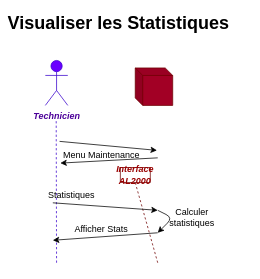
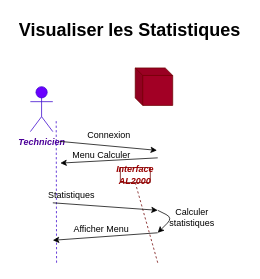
  <mxCell id="0" />
  <mxCell id="1" parent="0" />
- <mxCell id="2" value="&lt;h1&gt;Visualiser les Statistiques&lt;/h1&gt;" style="text;html=1;strokeColor=none;fillColor=none;spacing=5;spacingTop=-20;whiteSpace=wrap;overflow=hidden;rounded=0;" vertex="1" parent="1"><mxGeometry x="5" y="10" width="305" height="50" as="geometry" /></mxCell>
- <mxCell id="3" value="Technicien" style="shape=umlActor;verticalLabelPosition=bottom;verticalAlign=top;html=1;outlineConnect=0;fontStyle=3;fillColor=#6a00ff;strokeColor=#3700CC;fontColor=#4C0099;" vertex="1" parent="1"><mxGeometry x="60" y="80" width="30" height="60" as="geometry" /></mxCell>
+ <mxCell id="2" value="&lt;h1&gt;Visualiser les Statistiques&lt;/h1&gt;" style="text;html=1;strokeColor=none;fillColor=none;spacing=5;spacingTop=-20;whiteSpace=wrap;overflow=hidden;rounded=0;" vertex="1" parent="1"><mxGeometry x="20" y="20" width="305" height="50" as="geometry" /></mxCell>
+ <mxCell id="3" value="Technicien" style="shape=umlActor;verticalLabelPosition=bottom;verticalAlign=top;html=1;outlineConnect=0;fontStyle=3;fillColor=#6a00ff;strokeColor=#3700CC;fontColor=#4C0099;" vertex="1" parent="1"><mxGeometry x="40" y="115" width="30" height="60" as="geometry" /></mxCell>
  <mxCell id="4" value="" style="shape=cube;whiteSpace=wrap;html=1;boundedLbl=1;backgroundOutline=1;darkOpacity=0.05;darkOpacity2=0.1;size=10;fontStyle=3;fillColor=#a20025;strokeColor=#6F0000;fontColor=#ffffff;" vertex="1" parent="1"><mxGeometry x="180" y="90" width="50" height="50" as="geometry" /></mxCell>
  <mxCell id="5" value="Interface&lt;br&gt;AL2000" style="text;html=1;strokeColor=#6F0000;align=center;verticalAlign=middle;whiteSpace=wrap;rounded=0;fontStyle=3;fontColor=#990000;" vertex="1" parent="1"><mxGeometry x="160" y="223" width="40" height="20" as="geometry" /></mxCell>
  <mxCell id="6" value="" style="endArrow=none;dashed=1;html=1;fillColor=#6a00ff;strokeColor=#3700CC;" edge="1" parent="1"><mxGeometry width="50" height="50" relative="1" as="geometry"><mxPoint x="75" y="350" as="sourcePoint" /><mxPoint x="74.5" y="160" as="targetPoint" /></mxGeometry></mxCell>
  <mxCell id="7" value="" style="endArrow=none;dashed=1;html=1;entryX=0.5;entryY=1;entryDx=0;entryDy=0;fillColor=#a20025;strokeColor=#6F0000;" edge="1" parent="1" target="5"><mxGeometry width="50" height="50" relative="1" as="geometry"><mxPoint x="210" y="350" as="sourcePoint" /><mxPoint x="209.5" y="170" as="targetPoint" /></mxGeometry></mxCell>
  <mxCell id="8" value="" style="endArrow=classic;html=1;" edge="1" parent="1"><mxGeometry width="50" height="50" relative="1" as="geometry"><mxPoint x="79" y="188" as="sourcePoint" /><mxPoint x="209" y="200" as="targetPoint" /></mxGeometry></mxCell>
+ <mxCell id="9" value="Connexion" style="text;html=1;strokeColor=none;fillColor=none;align=center;verticalAlign=middle;whiteSpace=wrap;rounded=0;" vertex="1" parent="1"><mxGeometry x="110" y="170" width="70" height="20" as="geometry" /></mxCell>
  <mxCell id="10" value="" style="endArrow=classic;html=1;fontColor=#CC6600;entryX=0;entryY=1;entryDx=0;entryDy=0;" edge="1" parent="1" target="11"><mxGeometry width="50" height="50" relative="1" as="geometry"><mxPoint x="210" y="210" as="sourcePoint" /><mxPoint x="70" y="240" as="targetPoint" /></mxGeometry></mxCell>
- <mxCell id="11" value="Menu Maintenance" style="text;html=1;strokeColor=none;fillColor=none;align=center;verticalAlign=middle;whiteSpace=wrap;rounded=0;" vertex="1" parent="1"><mxGeometry x="80" y="197" width="110" height="20" as="geometry" /></mxCell>
+ <mxCell id="11" value="Menu Calculer" style="text;html=1;strokeColor=none;fillColor=none;align=center;verticalAlign=middle;whiteSpace=wrap;rounded=0;" vertex="1" parent="1"><mxGeometry x="80" y="197" width="110" height="20" as="geometry" /></mxCell>
  <mxCell id="12" value="" style="endArrow=classic;html=1;fontColor=#4C0099;" edge="1" parent="1"><mxGeometry width="50" height="50" relative="1" as="geometry"><mxPoint x="70" y="270" as="sourcePoint" /><mxPoint x="210" y="280" as="targetPoint" /></mxGeometry></mxCell>
  <mxCell id="13" value="Statistiques" style="text;html=1;strokeColor=none;fillColor=none;align=center;verticalAlign=middle;whiteSpace=wrap;rounded=0;" vertex="1" parent="1"><mxGeometry x="40" y="250" width="110" height="20" as="geometry" /></mxCell>
  <mxCell id="14" value="" style="endArrow=classic;html=1;fontColor=#4C0099;" edge="1" parent="1"><mxGeometry width="50" height="50" relative="1" as="geometry"><mxPoint x="210" y="310" as="sourcePoint" /><mxPoint x="70" y="320" as="targetPoint" /></mxGeometry></mxCell>
- <mxCell id="15" value="Afficher Stats" style="text;html=1;strokeColor=none;fillColor=none;align=center;verticalAlign=middle;whiteSpace=wrap;rounded=0;" vertex="1" parent="1"><mxGeometry x="80" y="296" width="110" height="20" as="geometry" /></mxCell>
+ <mxCell id="15" value="Afficher Menu" style="text;html=1;strokeColor=none;fillColor=none;align=center;verticalAlign=middle;whiteSpace=wrap;rounded=0;" vertex="1" parent="1"><mxGeometry x="80" y="296" width="110" height="20" as="geometry" /></mxCell>
  <mxCell id="16" value="" style="endArrow=classic;html=1;fontColor=#4C0099;" edge="1" parent="1"><mxGeometry width="50" height="50" relative="1" as="geometry"><mxPoint x="210" y="280" as="sourcePoint" /><mxPoint x="210" y="310" as="targetPoint" /><Array as="points"><mxPoint x="230" y="290" /></Array></mxGeometry></mxCell>
  <mxCell id="17" value="Calculer&lt;br&gt;statistiques" style="text;html=1;strokeColor=none;fillColor=none;align=center;verticalAlign=middle;whiteSpace=wrap;rounded=0;" vertex="1" parent="1"><mxGeometry x="201" y="280" width="110" height="20" as="geometry" /></mxCell>
